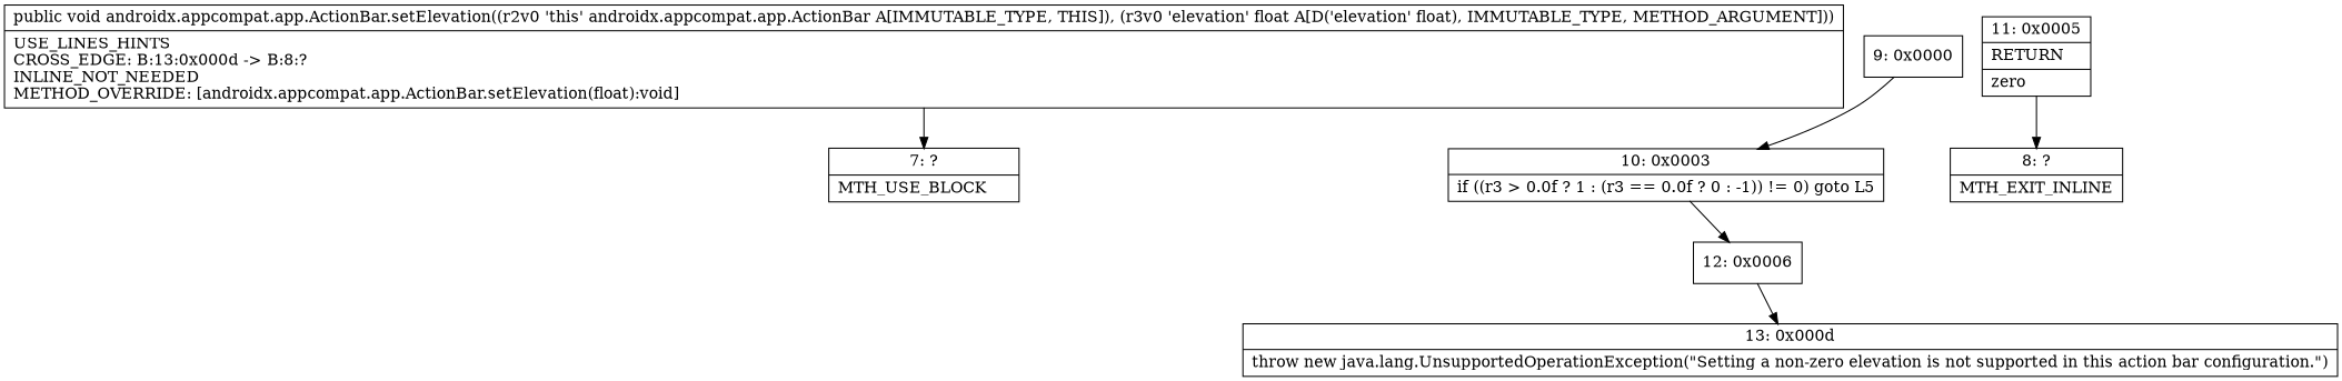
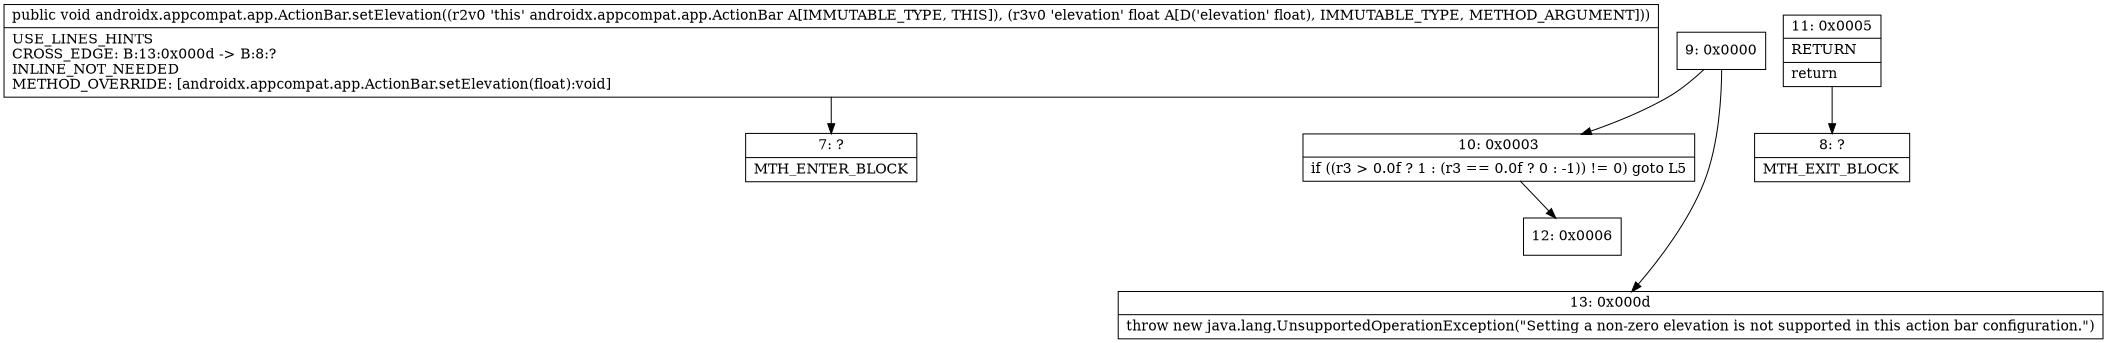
  digraph {
    node [shape=record]
-   n1 [label="{7\:\ ?|MTH_USE_BLOCK\l}"]
+   n1 [label="{7\:\ ?|MTH_ENTER_BLOCK\l}"]
    n2 [label="{9\:\ 0x0000}"]
    n3 [label="{10\:\ 0x0003|if ((r3 \> 0.0f ? 1 : (r3 == 0.0f ? 0 : \-1)) != 0) goto L5\l}"]
    n4 [label="{12\:\ 0x0006}"]
-   n5 [label="{11\:\ 0x0005|RETURN\l|zero\l}"]
-   n6 [label="{8\:\ ?|MTH_EXIT_INLINE\l}"]
+   n5 [label="{11\:\ 0x0005|RETURN\l|return\l}"]
+   n6 [label="{8\:\ ?|MTH_EXIT_BLOCK\l}"]
    n7 [label="{13\:\ 0x000d|throw new java.lang.UnsupportedOperationException(\"Setting a non\-zero elevation is not supported in this action bar configuration.\")\l}"]
    n8 [label="{public void androidx.appcompat.app.ActionBar.setElevation((r2v0 'this' androidx.appcompat.app.ActionBar A[IMMUTABLE_TYPE, THIS]), (r3v0 'elevation' float A[D('elevation' float), IMMUTABLE_TYPE, METHOD_ARGUMENT]))  | USE_LINES_HINTS\lCROSS_EDGE: B:13:0x000d \-\> B:8:?\lINLINE_NOT_NEEDED\lMETHOD_OVERRIDE: [androidx.appcompat.app.ActionBar.setElevation(float):void]\l}"]
    n2 -> n3
    n3 -> n4
-   n4 -> n7
+   n2 -> n7
    n5 -> n6
    n8 -> n1
  }
